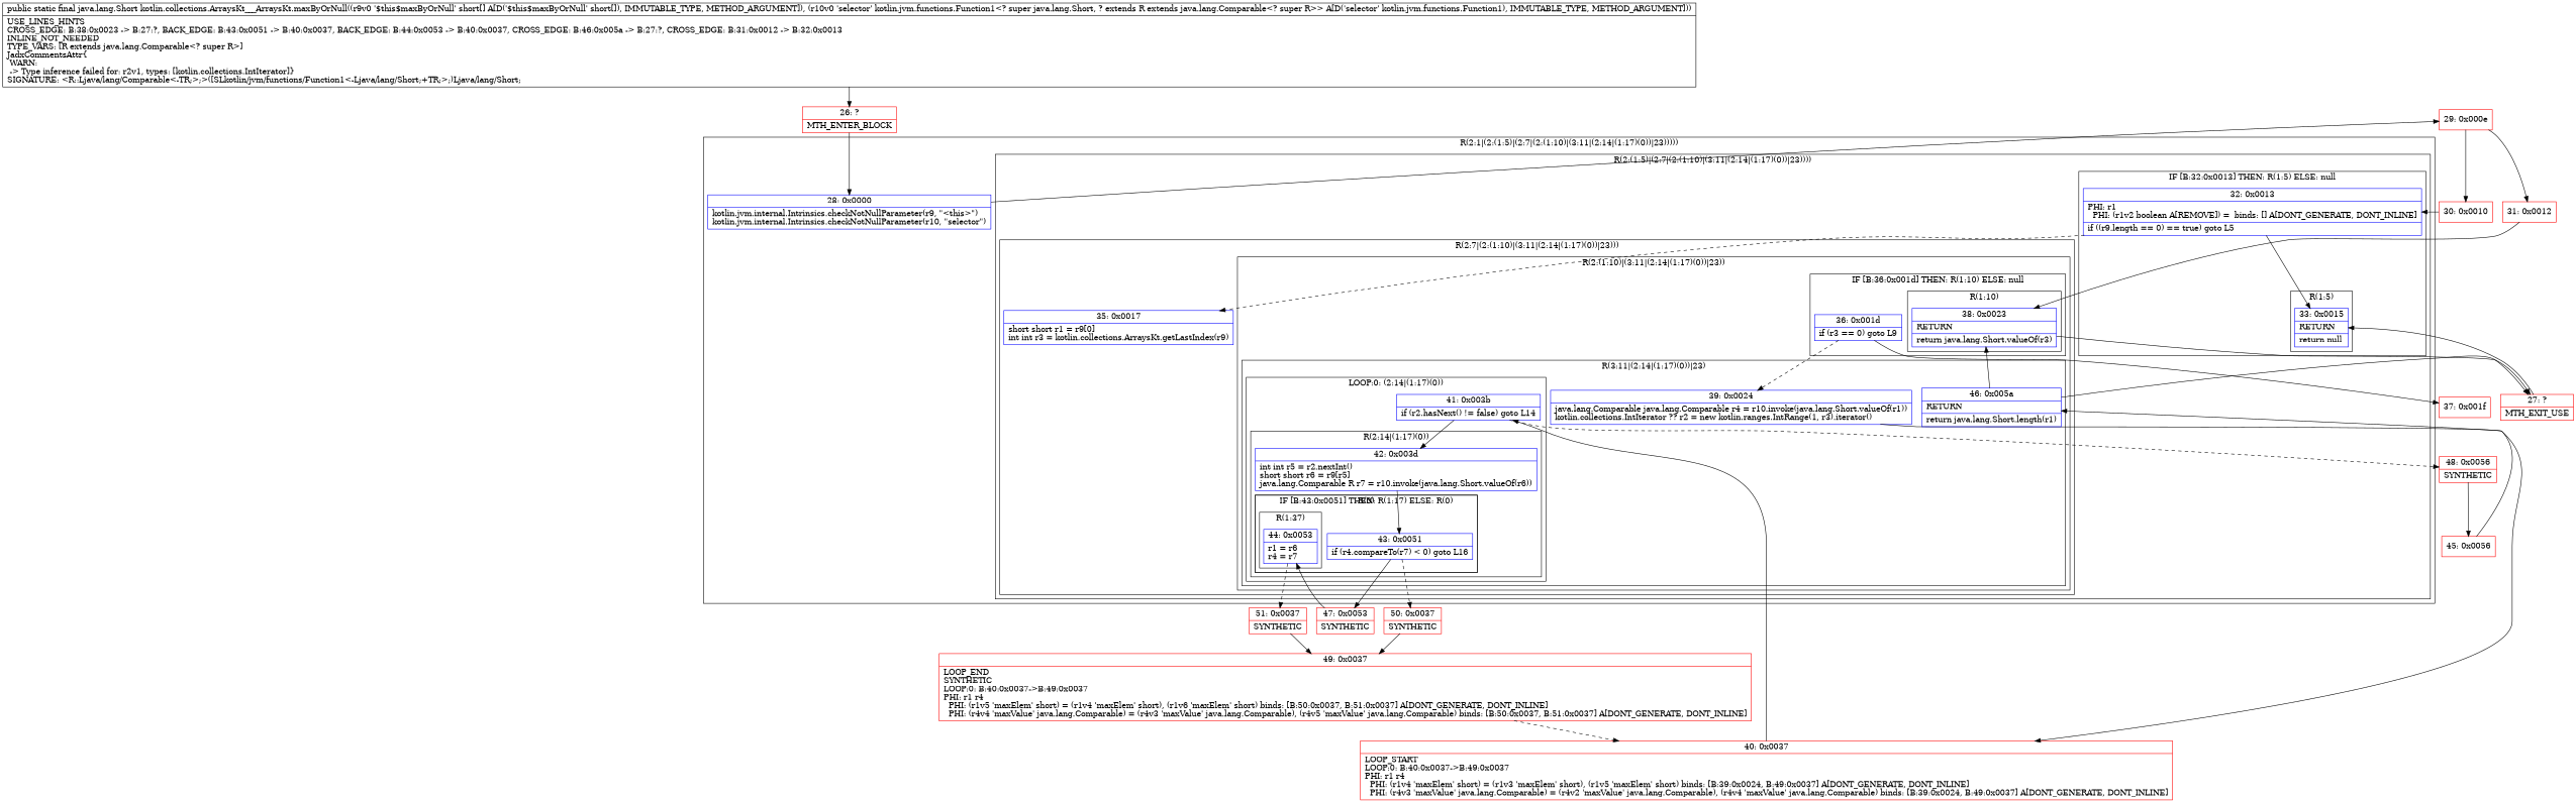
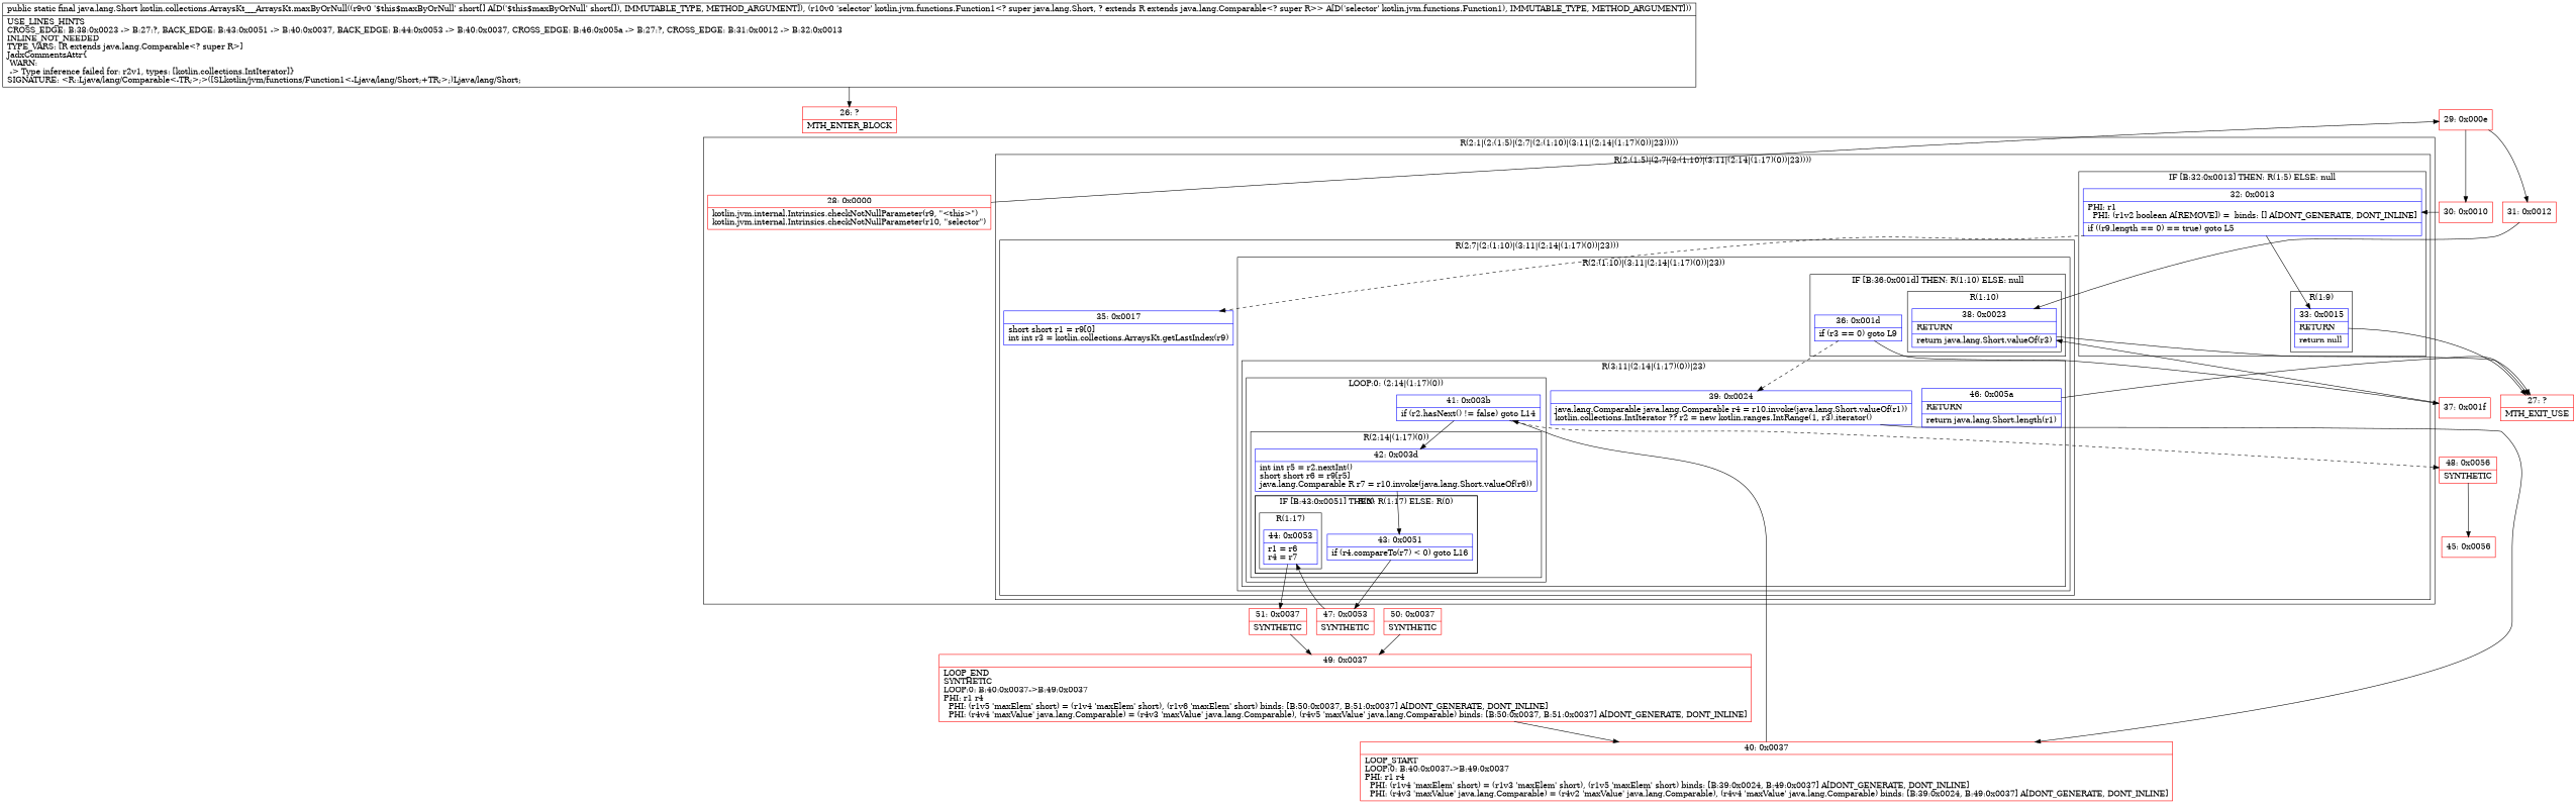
  digraph {
    node [color=red shape=record]
    n1 [color=blue label="{33\:\ 0x0015|RETURN\l|return null\l}"]
    n2 [color=blue label="{32\:\ 0x0013|PHI: r1 \l  PHI: (r1v2 boolean A[REMOVE]) =  binds: [] A[DONT_GENERATE, DONT_INLINE]\l|if ((r9.length == 0) == true) goto L5\l}"]
    n3 [color=blue label="{38\:\ 0x0023|RETURN\l|return java.lang.Short.valueOf(r3)\l}"]
    n4 [color=blue label="{36\:\ 0x001d|if (r3 == 0) goto L9\l}"]
    n5 [color=blue label="{44\:\ 0x0053|r1 = r6\lr4 = r7\l}"]
    n6 [color=blue label="{43\:\ 0x0051|if (r4.compareTo(r7) \< 0) goto L16\l}"]
    n7 [color=blue label="{42\:\ 0x003d|int int r5 = r2.nextInt()\lshort short r6 = r9[r5]\ljava.lang.Comparable R r7 = r10.invoke(java.lang.Short.valueOf(r6))\l}"]
    n8 [color=blue label="{41\:\ 0x003b|if (r2.hasNext() != false) goto L14\l}"]
    n9 [color=blue label="{39\:\ 0x0024|java.lang.Comparable java.lang.Comparable r4 = r10.invoke(java.lang.Short.valueOf(r1))\lkotlin.collections.IntIterator ?? r2 = new kotlin.ranges.IntRange(1, r3).iterator()\l}"]
    n10 [color=blue label="{46\:\ 0x005a|RETURN\l|return java.lang.Short.length(r1)\l}"]
    n11 [color=blue label="{35\:\ 0x0017|short short r1 = r9[0]\lint int r3 = kotlin.collections.ArraysKt.getLastIndex(r9)\l}"]
-   n12 [color=blue label="{28\:\ 0x0000|kotlin.jvm.internal.Intrinsics.checkNotNullParameter(r9, \"\<this\>\")\lkotlin.jvm.internal.Intrinsics.checkNotNullParameter(r10, \"selector\")\l}"]
+   n12 [label="{28\:\ 0x0000|kotlin.jvm.internal.Intrinsics.checkNotNullParameter(r9, \"\<this\>\")\lkotlin.jvm.internal.Intrinsics.checkNotNullParameter(r10, \"selector\")\l}"]
    n13 [label="{27\:\ ?|MTH_EXIT_USE\l}"]
    n14 [label="{37\:\ 0x001f}"]
    n15 [label="{51\:\ 0x0037|SYNTHETIC\l}"]
    n16 [label="{47\:\ 0x0053|SYNTHETIC\l}"]
    n17 [label="{50\:\ 0x0037|SYNTHETIC\l}"]
    n18 [label="{48\:\ 0x0056|SYNTHETIC\l}"]
    n19 [label="{40\:\ 0x0037|LOOP_START\lLOOP:0: B:40:0x0037\-\>B:49:0x0037\lPHI: r1 r4 \l  PHI: (r1v4 'maxElem' short) = (r1v3 'maxElem' short), (r1v5 'maxElem' short) binds: [B:39:0x0024, B:49:0x0037] A[DONT_GENERATE, DONT_INLINE]\l  PHI: (r4v3 'maxValue' java.lang.Comparable) = (r4v2 'maxValue' java.lang.Comparable), (r4v4 'maxValue' java.lang.Comparable) binds: [B:39:0x0024, B:49:0x0037] A[DONT_GENERATE, DONT_INLINE]\l}"]
    n20 [label="{29\:\ 0x000e}"]
    n21 [label="{30\:\ 0x0010}"]
    n22 [label="{31\:\ 0x0012}"]
    n23 [label="{45\:\ 0x0056}"]
    n24 [label="{49\:\ 0x0037|LOOP_END\lSYNTHETIC\lLOOP:0: B:40:0x0037\-\>B:49:0x0037\lPHI: r1 r4 \l  PHI: (r1v5 'maxElem' short) = (r1v4 'maxElem' short), (r1v6 'maxElem' short) binds: [B:50:0x0037, B:51:0x0037] A[DONT_GENERATE, DONT_INLINE]\l  PHI: (r4v4 'maxValue' java.lang.Comparable) = (r4v3 'maxValue' java.lang.Comparable), (r4v5 'maxValue' java.lang.Comparable) binds: [B:50:0x0037, B:51:0x0037] A[DONT_GENERATE, DONT_INLINE]\l}"]
    n25 [label="{26\:\ ?|MTH_ENTER_BLOCK\l}"]
    n26 [label="{public static final java.lang.Short kotlin.collections.ArraysKt___ArraysKt.maxByOrNull((r9v0 '$this$maxByOrNull' short[] A[D('$this$maxByOrNull' short[]), IMMUTABLE_TYPE, METHOD_ARGUMENT]), (r10v0 'selector' kotlin.jvm.functions.Function1\<? super java.lang.Short, ? extends R extends java.lang.Comparable\<? super R\>\> A[D('selector' kotlin.jvm.functions.Function1), IMMUTABLE_TYPE, METHOD_ARGUMENT]))  | USE_LINES_HINTS\lCROSS_EDGE: B:38:0x0023 \-\> B:27:?, BACK_EDGE: B:43:0x0051 \-\> B:40:0x0037, BACK_EDGE: B:44:0x0053 \-\> B:40:0x0037, CROSS_EDGE: B:46:0x005a \-\> B:27:?, CROSS_EDGE: B:31:0x0012 \-\> B:32:0x0013\lINLINE_NOT_NEEDED\lTYPE_VARS: [R extends java.lang.Comparable\<? super R\>]\lJadxCommentsAttr\{\l WARN: \l \-\> Type inference failed for: r2v1, types: [kotlin.collections.IntIterator]\}\lSIGNATURE: \<R::Ljava\/lang\/Comparable\<\-TR;\>;\>([SLkotlin\/jvm\/functions\/Function1\<\-Ljava\/lang\/Short;+TR;\>;)Ljava\/lang\/Short;\l}" color=""]
    subgraph cluster_1 {
      label="R(2:1|(2:(1:5)|(2:7|(2:(1:10)|(3:11|(2:14|(1:17)(0))|23)))))"
      n12
      subgraph cluster_2 {
        label="R(2:(1:5)|(2:7|(2:(1:10)|(3:11|(2:14|(1:17)(0))|23))))"
        subgraph cluster_3 {
          label="IF [B:32:0x0013] THEN: R(1:5) ELSE: null"
          n2
          subgraph cluster_4 {
-           label="R(1:5)"
+           label="R(1:9)"
            n1
          }
        }
        subgraph cluster_5 {
          label="R(2:7|(2:(1:10)|(3:11|(2:14|(1:17)(0))|23)))"
          n11
          subgraph cluster_6 {
            label="R(2:(1:10)|(3:11|(2:14|(1:17)(0))|23))"
            subgraph cluster_7 {
              label="IF [B:36:0x001d] THEN: R(1:10) ELSE: null"
              n4
              subgraph cluster_8 {
                label="R(1:10)"
                n3
              }
            }
            subgraph cluster_9 {
              label="R(3:11|(2:14|(1:17)(0))|23)"
              n9
              n10
              subgraph cluster_10 {
                label="LOOP:0: (2:14|(1:17)(0))"
                n8
                subgraph cluster_11 {
                  label="R(2:14|(1:17)(0))"
                  n7
                  subgraph cluster_12 {
                    label="IF [B:43:0x0051] THEN: R(1:17) ELSE: R(0)"
                    n6
                    subgraph cluster_13 {
-                     label="R(1:37)"
+                     label="R(1:17)"
                      n5
                    }
                    subgraph cluster_14 {
                      label="R(0)"
                    }
                  }
                }
              }
            }
          }
        }
      }
    }
-   n13 -> n1
+   n1 -> n13
    n2 -> n1
    n2 -> n11 [style=dashed]
    n3 -> n13
    n4 -> n9 [style=dashed]
    n4 -> n14
-   n5 -> n15 [style=dashed]
+   n5 -> n15
    n6 -> n16
-   n6 -> n17 [style=dashed]
    n7 -> n6
    n8 -> n7
    n8 -> n18 [style=dashed]
    n9 -> n19
    n10 -> n13
    n12 -> n20
-   n10 -> n3
+   n14 -> n3
    n15 -> n24
    n16 -> n5
    n17 -> n24
    n18 -> n23
    n19 -> n8
    n20 -> n21
    n20 -> n22
    n21 -> n2
    n22 -> n3
-   n23 -> n10
-   n24 -> n19 [style=dashed]
-   n25 -> n12
+   n24 -> n19
    n26 -> n25
  }
